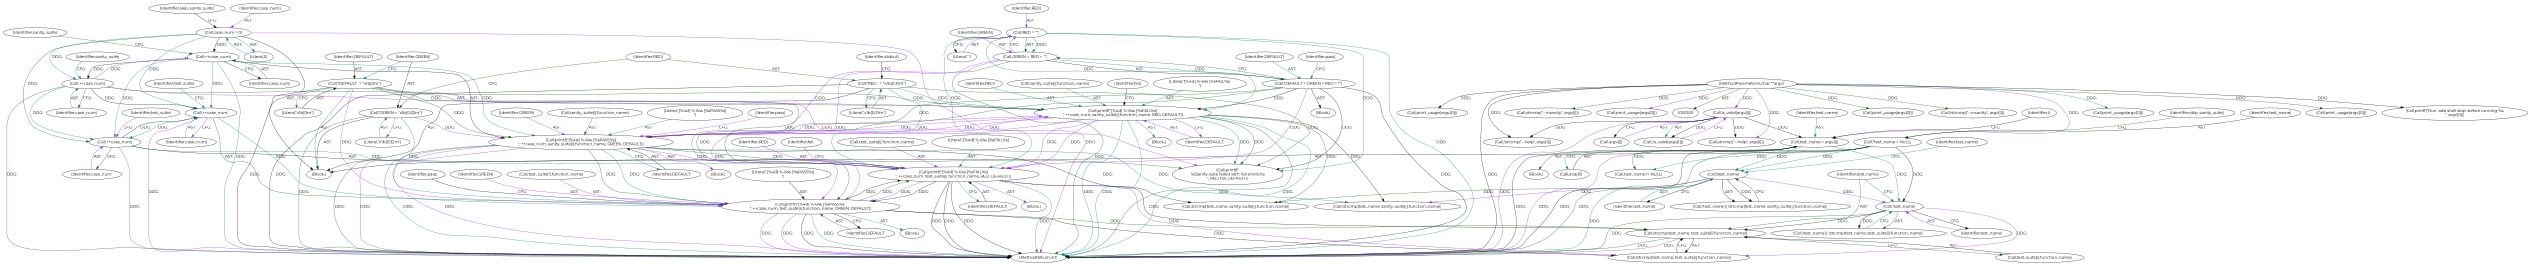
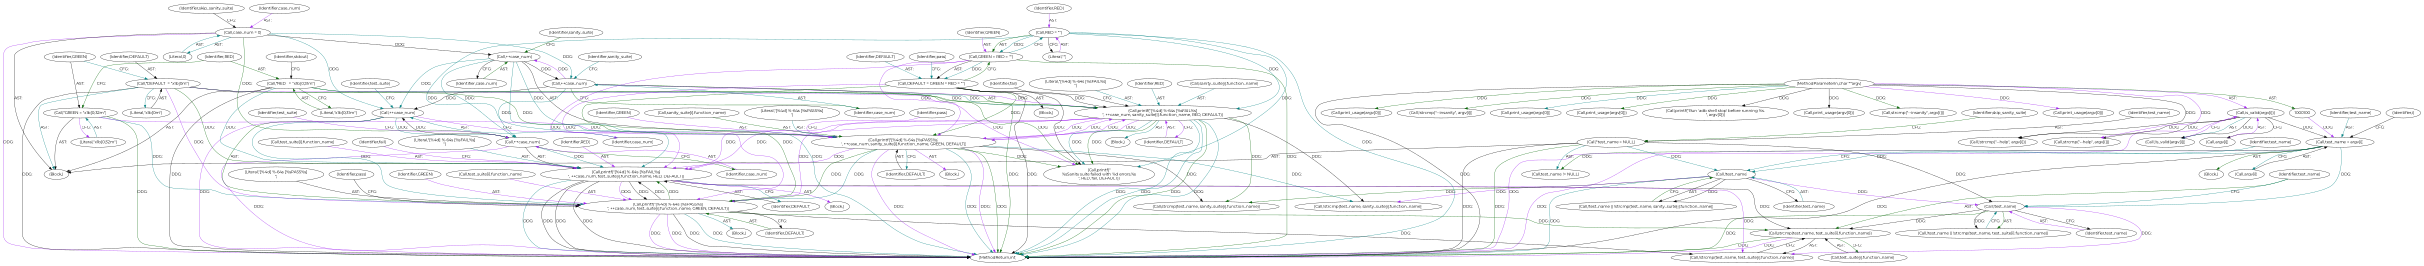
  digraph {
    fontname=Montserrat
    node [fontname=Montserrat]
    edge [color=black fontname=Montserrat]
    n1 [label="(Call,strcmp(test_name, test_suite[i].function_name))"]
    n2 [label="(Call,test_suite[i].function_name)"]
    n3 [label="(MethodReturn,int)"]
    n4 [label="(Call,!strcmp(test_name, test_suite[i].function_name))"]
    n5 [label="(Call,!test_name)"]
    n6 [label="(Call,!test_name || !strcmp(test_name, test_suite[i].function_name))"]
    n7 [label="(Identifier,test_name)"]
    n8 [label="(Call,test_name = argv[i])"]
    n9 [label="(Call,!test_name)"]
    n10 [label="(Call,test_name != NULL)"]
    n11 [label="(Call,argv[i])"]
    n12 [label="(Block,)"]
    n13 [label="(Call,!test_name || !strcmp(test_name, sanity_suite[i].function_name))"]
    n14 [label="(Call,strcmp(test_name, sanity_suite[i].function_name))"]
    n15 [label="(Call,!strcmp(test_name, sanity_suite[i].function_name))"]
    n16 [label="(Identifier,test_name)"]
    n17 [label="(Call,is_valid(argv[i]))"]
    n18 [label="(Call,!is_valid(argv[i]))"]
    n19 [label="(Call,argv[i])"]
    n20 [label="(Call,!strcmp(\"--help\", argv[i]))"]
    n21 [label="(Call,strcmp(\"--help\", argv[i]))"]
    n22 [label="(MethodParameterIn,char **argv)"]
    n23 [label="(Call,print_usage(argv[0]))"]
    n24 [label="(Call,!strcmp(\"--insanity\", argv[i]))"]
    n25 [label="(Call,print_usage(argv[0]))"]
    n26 [label="(Call,print_usage(argv[0]))"]
    n27 [label="(Call,printf(\"Run 'adb shell stop' before running %s.\n\", argv[0]))"]
    n28 [label="(Call,print_usage(argv[0]))"]
    n29 [label="(Call,strcmp(\"--insanity\", argv[i]))"]
    n30 [label="(Call,print_usage(argv[0]))"]
    1000100
    n32 [label="(Call,*test_name = NULL)"]
    n33 [label="(Block,)"]
    n34 [label="(Call,printf(\"[%4d] %-64s [%sFAIL%s]\n\", ++case_num, test_suite[i].function_name, RED, DEFAULT))"]
    n35 [label="(Call,printf(\"[%4d] %-64s [%sPASS%s]\n\", ++case_num, test_suite[i].function_name, GREEN, DEFAULT))"]
    n36 [label="(Identifier,DEFAULT)"]
    n37 [label="(Block,)"]
    n38 [label="(Identifier,DEFAULT)"]
    n39 [label="(Block,)"]
    n40 [label="(Call,++case_num)"]
    n41 [label="(Call,++case_num)"]
    n42 [label="(Identifier,case_num)"]
    n43 [label="(Identifier,case_num)"]
    n44 [label="(Call,++case_num)"]
    n45 [label="(Call,++case_num)"]
    n46 [label="(Call,printf(\"[%4d] %-64s [%sPASS%s]\n\", ++case_num, sanity_suite[i].function_name, GREEN, DEFAULT))"]
    n47 [label="(Identifier,case_num)"]
    n48 [label="(Call,printf(\"[%4d] %-64s [%sFAIL%s]\n\", ++case_num, sanity_suite[i].function_name, RED, DEFAULT))"]
    n49 [label="(Identifier,case_num)"]
    n50 [label="(Call,printf(\"\n%sSanity suite failed with %d errors.%s\n\", RED, fail, DEFAULT))"]
    n51 [label="(Identifier,DEFAULT)"]
    n52 [label="(Block,)"]
    n53 [label="(Call,case_num = 0)"]
    n54 [label="(Literal,0)"]
    n55 [label="(Block,)"]
    n56 [label="(Identifier,DEFAULT)"]
    n57 [label="(Call,*GREEN = \"\x1b[0;32m\")"]
    n58 [label="(Literal,\"\x1b[0;32m\")"]
    n59 [label="(Call,GREEN = RED = \"\")"]
    n60 [label="(Call,RED = \"\")"]
    n61 [label="(Call,DEFAULT = GREEN = RED = \"\")"]
    n62 [label="(Literal,\"\")"]
    n63 [label="(Block,)"]
    n64 [label="(Call,*RED   = \"\x1b[0;31m\")"]
    n65 [label="(Literal,\"\x1b[0;31m\")"]
    n66 [label="(Call,*DEFAULT  = \"\x1b[0m\")"]
    n67 [label="(Literal,\"\x1b[0m\")"]
    n68 [label="(Identifier,RED)"]
    n69 [label="(Call,test_suite[i].function_name)"]
    n70 [label="(Identifier,GREEN)"]
    n71 [label="(Identifier,test_name)"]
    n72 [label="(Identifier,test_suite)"]
    n73 [label="(Identifier,pass)"]
    n74 [label="(Literal,\"[%4d] %-64s [%sFAIL%s]\n\")"]
    n75 [label="(Literal,\"[%4d] %-64s [%sPASS%s]\n\")"]
    n76 [label="(Identifier,test_name)"]
    n77 [label="(Identifier,pass)"]
    n78 [label="(Identifier,sanity_suite)"]
    n79 [label="(Identifier,skip_sanity_suite)"]
    n80 [label="(Identifier,sanity_suite)"]
    n81 [label="(Identifier,i)"]
    n82 [label="(Identifier,GREEN)"]
    n83 [label="(Call,sanity_suite[i].function_name)"]
    n84 [label="(Call,sanity_suite[i].function_name)"]
    n85 [label="(Identifier,test_name)"]
    n86 [label="(Call,test_suite[i].function_name)"]
    n87 [label="(Identifier,RED)"]
    n88 [label="(Identifier,fail)"]
    n89 [label="(Identifier,GREEN)"]
    n90 [label="(Identifier,DEFAULT)"]
    n91 [label="(Literal,\"[%4d] %-64s [%sPASS%s]\n\")"]
    n92 [label="(Identifier,skip_sanity_suite)"]
    n93 [label="(Identifier,GREEN)"]
    n94 [label="(Identifier,RED)"]
    n95 [label="(Identifier,case_num)"]
    n96 [label="(Identifier,test_name)"]
    n97 [label="(Identifier,fail)"]
    n98 [label="(Identifier,pass)"]
    n99 [label="(Identifier,stdout)"]
    n100 [label="(Identifier,test_suite)"]
    n101 [label="(Identifier,RED)"]
    n102 [label="(Identifier,DEFAULT)"]
    n103 [label="(Literal,\"[%4d] %-64s [%sFAIL%s]\n\")"]
    n1 -> n2 [color=darkgreen label="CFG: "]
    n1 -> n3 [color=darkgreen label="DDG: "]
    n1 -> n3 [color=purple label="DDG: "]
    n1 -> n4 [label="AST: "]
    n2 -> n1 [label="AST: "]
    n4 -> n1 [label="CFG: "]
    n5 -> n1 [label="DDG: "]
    n5 -> n3 [color=darkgreen label="DDG: "]
    n5 -> n4 [color=purple label="DDG: "]
    n5 -> n6 [color=darkgreen label="AST: "]
    n5 -> n6 [label="DDG: "]
    n5 -> n7 [label="CFG: "]
    n6 -> n5 [color=teal label="CFG: "]
    n7 -> n5 [color=purple label="AST: "]
    n8 -> n3 [label="DDG: "]
    n8 -> n3 [color=purple label="DDG: "]
    n8 -> n5 [color=teal label="DDG: "]
    n8 -> n9 [color=teal label="DDG: "]
    n8 -> n10 [color=darkgreen label="DDG: "]
    n8 -> n11 [color=teal label="CFG: "]
    n8 -> n12 [color=darkgreen label="AST: "]
    n9 -> n3 [color=teal label="DDG: "]
    n9 -> n5 [color=purple label="DDG: "]
    n9 -> n13 [label="AST: "]
    n9 -> n13 [label="DDG: "]
    n9 -> n14 [color=darkgreen label="DDG: "]
    n9 -> n15 [color=purple label="DDG: "]
    n9 -> n16 [label="CFG: "]
    n11 -> n8 [label="AST: "]
    n13 -> n9 [color=darkgreen label="CFG: "]
    n16 -> n9 [color=teal label="AST: "]
    n17 -> n3 [color=purple label="DDG: "]
    n17 -> n8 [label="DDG: "]
    n17 -> n18 [color=teal label="AST: "]
    n17 -> n18 [label="DDG: "]
    n17 -> n19 [label="CFG: "]
    n17 -> n20 [label="DDG: "]
    n17 -> n21 [label="DDG: "]
    n18 -> n17 [color=purple label="CFG: "]
    n19 -> n17 [color=purple label="AST: "]
    n22 -> n3 [label="DDG: "]
-   n22 -> n8 [color=purple label="DDG: "]
-   n22 -> n17 [color=purple label="DDG: "]
+   1000100 -> n8 [color=purple label="DDG: "]
+   n22 -> n17 [color=purple label="AST: "]
    n22 -> n20 [label="DDG: "]
    n22 -> n21 [color=purple label="DDG: "]
    n22 -> n23 [color=darkgreen label="DDG: "]
    n22 -> n24 [color=darkgreen label="DDG: "]
    n22 -> n25 [color=teal label="DDG: "]
    n22 -> n26 [color=darkgreen label="DDG: "]
    n22 -> n27 [label="DDG: "]
    n22 -> n28 [label="DDG: "]
    n22 -> n29 [color=darkgreen label="DDG: "]
    n22 -> n30 [color=purple label="DDG: "]
    n22 -> 1000100 [color=darkgreen label="AST: "]
    n32 -> n3 [label="DDG: "]
    n32 -> n3 [color=darkgreen label="DDG: "]
    n32 -> n5 [label="DDG: "]
    n32 -> n9 [color=teal label="DDG: "]
-   n32 -> n10 [color=teal label="DDG: "]
+   n32 -> n10 [color=teal label="AST: "]
    n32 -> n33 [label="AST: "]
    n34 -> n1 [label="DDG: "]
    n34 -> n3 [label="DDG: "]
    n34 -> n3 [label="DDG: "]
    n34 -> n3 [color=teal label="DDG: "]
    n34 -> n3 [label="DDG: "]
    n34 -> n4 [color=purple label="DDG: "]
    n34 -> n35 [color=purple label="DDG: "]
    n34 -> n35 [label="DDG: "]
    n34 -> n36 [color=teal label="CFG: "]
    n34 -> n37 [color=purple label="AST: "]
    n35 -> n1 [color=darkgreen label="DDG: "]
    n35 -> n3 [color=teal label="DDG: "]
    n35 -> n3 [color=purple label="DDG: "]
    n35 -> n3 [color=purple label="DDG: "]
    n35 -> n3 [label="DDG: "]
    n35 -> n4 [label="DDG: "]
    n35 -> n34 [label="DDG: "]
    n35 -> n34 [color=darkgreen label="DDG: "]
    n35 -> n38 [label="CFG: "]
    n35 -> n39 [color=teal label="AST: "]
    n36 -> n34 [label="AST: "]
    n38 -> n35 [color=darkgreen label="AST: "]
    n40 -> n3 [color=purple label="DDG: "]
    n40 -> n34 [label="AST: "]
    n40 -> n34 [color=teal label="DDG: "]
    n40 -> n41 [label="DDG: "]
    n40 -> n42 [color=darkgreen label="CFG: "]
    n41 -> n3 [color=purple label="DDG: "]
    n41 -> n35 [color=darkgreen label="AST: "]
    n41 -> n35 [color=teal label="DDG: "]
    n41 -> n40 [color=teal label="DDG: "]
    n41 -> n43 [color=purple label="CFG: "]
    n42 -> n40 [color=purple label="AST: "]
    n43 -> n41 [color=teal label="AST: "]
    n44 -> n3 [color=teal label="DDG: "]
    n44 -> n40 [color=teal label="DDG: "]
    n44 -> n41 [color=teal label="DDG: "]
    n44 -> n45 [label="DDG: "]
    n44 -> n46 [label="AST: "]
    n44 -> n46 [color=teal label="DDG: "]
    n44 -> n47 [label="CFG: "]
    n45 -> n3 [color=darkgreen label="DDG: "]
    n45 -> n40 [color=teal label="DDG: "]
    n45 -> n41 [label="DDG: "]
    n45 -> n44 [color=purple label="DDG: "]
    n45 -> n48 [color=darkgreen label="AST: "]
    n45 -> n48 [color=purple label="DDG: "]
    n45 -> n49 [color=darkgreen label="CFG: "]
    n46 -> n3 [color=purple label="DDG: "]
    n46 -> n3 [color=darkgreen label="DDG: "]
    n46 -> n3 [color=purple label="DDG: "]
    n46 -> n3 [color=teal label="DDG: "]
    n46 -> n14 [label="DDG: "]
    n46 -> n15 [color=teal label="DDG: "]
    n46 -> n34 [color=purple label="DDG: "]
    n46 -> n35 [color=teal label="DDG: "]
    n46 -> n35 [color=darkgreen label="DDG: "]
    n46 -> n48 [color=purple label="DDG: "]
    n46 -> n48 [color=purple label="DDG: "]
    n46 -> n50 [color=darkgreen label="DDG: "]
    n46 -> n51 [color=teal label="CFG: "]
    n46 -> n52 [color=purple label="AST: "]
    n47 -> n44 [color=darkgreen label="AST: "]
    n48 -> n3 [color=teal label="DDG: "]
    n48 -> n3 [color=teal label="DDG: "]
    n48 -> n3 [color=darkgreen label="DDG: "]
    n48 -> n3 [color=teal label="DDG: "]
    n48 -> n14 [color=darkgreen label="DDG: "]
    n48 -> n15 [label="DDG: "]
    n48 -> n34 [color=purple label="DDG: "]
    n48 -> n34 [color=purple label="DDG: "]
    n48 -> n35 [color=purple label="DDG: "]
    n48 -> n46 [color=purple label="DDG: "]
    n48 -> n46 [color=purple label="DDG: "]
    n48 -> n50 [color=teal label="DDG: "]
    n48 -> n50 [color=darkgreen label="DDG: "]
    n48 -> n55 [color=teal label="AST: "]
    n48 -> n56 [color=purple label="CFG: "]
    n49 -> n45 [color=teal label="AST: "]
    n51 -> n46 [label="AST: "]
    n53 -> n3 [color=purple label="DDG: "]
    n53 -> n33 [label="AST: "]
    n53 -> n40 [color=darkgreen label="DDG: "]
    n53 -> n41 [color=teal label="DDG: "]
    n53 -> n44 [label="DDG: "]
    n53 -> n45 [color=teal label="DDG: "]
    n53 -> n54 [color=teal label="AST: "]
    n54 -> n53 [color=teal label="AST: "]
    n56 -> n48 [color=purple label="AST: "]
    n57 -> n3 [color=darkgreen label="DDG: "]
    n57 -> n33 [label="AST: "]
    n57 -> n35 [color=teal label="DDG: "]
    n57 -> n46 [color=purple label="DDG: "]
    n57 -> n58 [color=purple label="CFG: "]
    n58 -> n57 [color=teal label="AST: "]
    n59 -> n3 [color=darkgreen label="DDG: "]
    n59 -> n35 [color=purple label="DDG: "]
    n59 -> n46 [color=purple label="DDG: "]
    n59 -> n60 [color=teal label="CFG: "]
    n59 -> n61 [label="AST: "]
    n59 -> n61 [color=teal label="DDG: "]
    n60 -> n3 [color=teal label="DDG: "]
    n60 -> n34 [color=teal label="DDG: "]
    n60 -> n48 [color=teal label="DDG: "]
    n60 -> n50 [color=teal label="DDG: "]
    n60 -> n59 [color=darkgreen label="AST: "]
    n60 -> n59 [color=teal label="DDG: "]
    n60 -> n62 [label="CFG: "]
    n61 -> n3 [label="DDG: "]
    n61 -> n34 [color=purple label="DDG: "]
    n61 -> n35 [color=darkgreen label="DDG: "]
    n61 -> n46 [color=darkgreen label="DDG: "]
    n61 -> n48 [label="DDG: "]
    n61 -> n50 [label="DDG: "]
    n61 -> n59 [color=darkgreen label="CFG: "]
    n61 -> n63 [label="AST: "]
    n62 -> n60 [color=purple label="AST: "]
    n64 -> n3 [label="DDG: "]
    n64 -> n33 [label="AST: "]
    n64 -> n34 [color=teal label="DDG: "]
    n64 -> n48 [color=teal label="DDG: "]
    n64 -> n50 [color=darkgreen label="DDG: "]
    n64 -> n65 [color=darkgreen label="CFG: "]
    n65 -> n64 [color=darkgreen label="AST: "]
    n66 -> n3 [label="DDG: "]
    n66 -> n33 [color=teal label="AST: "]
    n66 -> n34 [color=darkgreen label="DDG: "]
    n66 -> n35 [color=purple label="DDG: "]
    n66 -> n46 [color=darkgreen label="DDG: "]
    n66 -> n48 [color=darkgreen label="DDG: "]
    n66 -> n50 [color=purple label="DDG: "]
    n66 -> n67 [color=teal label="CFG: "]
    n67 -> n66 [label="AST: "]
    n68 -> n48 [color=teal label="AST: "]
    n69 -> n34 [color=purple label="AST: "]
    n70 -> n46 [color=purple label="AST: "]
    n71 -> n8 [color=teal label="AST: "]
    n72 -> n41 [color=teal label="CFG: "]
    n73 -> n61 [color=teal label="CFG: "]
    n74 -> n34 [color=teal label="AST: "]
    n75 -> n35 [label="AST: "]
    n76 -> n32 [label="AST: "]
    n77 -> n35 [label="CFG: "]
    n78 -> n44 [color=darkgreen label="CFG: "]
    n79 -> n53 [label="CFG: "]
    n80 -> n45 [color=teal label="CFG: "]
    n81 -> n8 [label="CFG: "]
    n82 -> n35 [color=purple label="AST: "]
    n83 -> n48 [color=teal label="AST: "]
    n84 -> n46 [color=darkgreen label="AST: "]
    n85 -> n1 [color=darkgreen label="AST: "]
    n85 -> n5 [color=teal label="CFG: "]
    n86 -> n35 [color=purple label="AST: "]
    n87 -> n34 [color=purple label="AST: "]
    n88 -> n34 [color=purple label="CFG: "]
    n89 -> n59 [color=purple label="AST: "]
    n90 -> n66 [label="AST: "]
    n91 -> n46 [color=teal label="AST: "]
    n92 -> n32 [color=darkgreen label="CFG: "]
    n93 -> n57 [label="AST: "]
    n93 -> n66 [color=teal label="CFG: "]
    n94 -> n60 [color=purple label="AST: "]
    n95 -> n53 [color=purple label="AST: "]
    n96 -> n9 [color=teal label="CFG: "]
    n97 -> n48 [label="CFG: "]
    n98 -> n46 [color=purple label="CFG: "]
    n99 -> n64 [label="CFG: "]
    n100 -> n40 [color=purple label="CFG: "]
    n101 -> n57 [color=darkgreen label="CFG: "]
    n101 -> n64 [color=darkgreen label="AST: "]
    n102 -> n61 [color=teal label="AST: "]
    n103 -> n48 [color=teal label="AST: "]
  }
